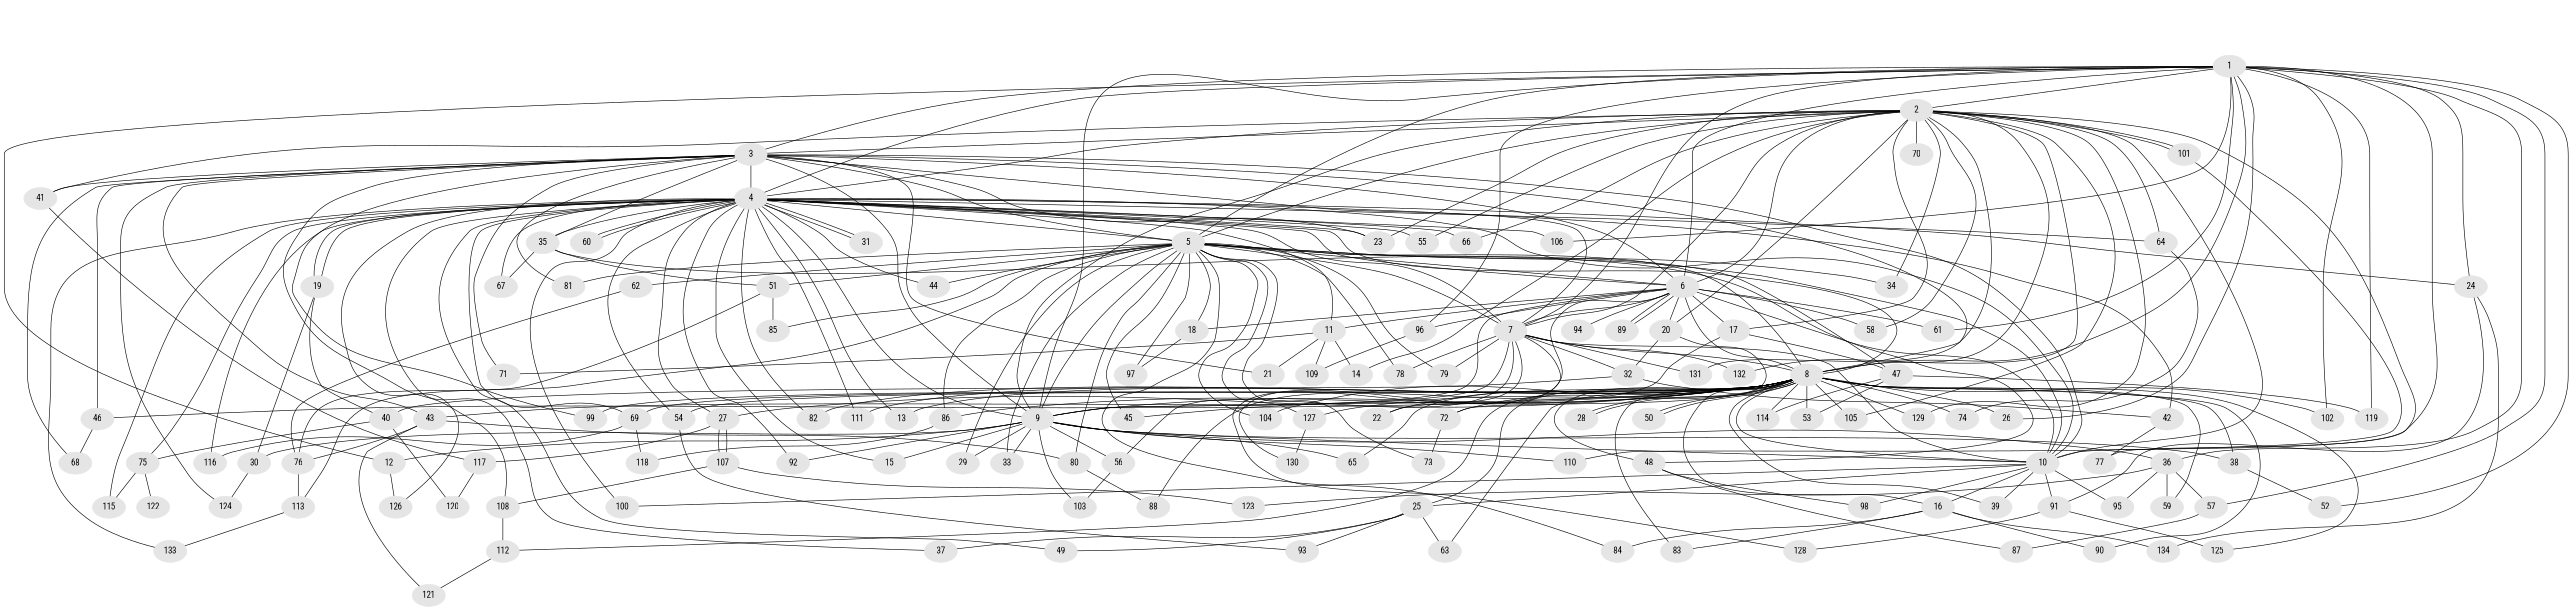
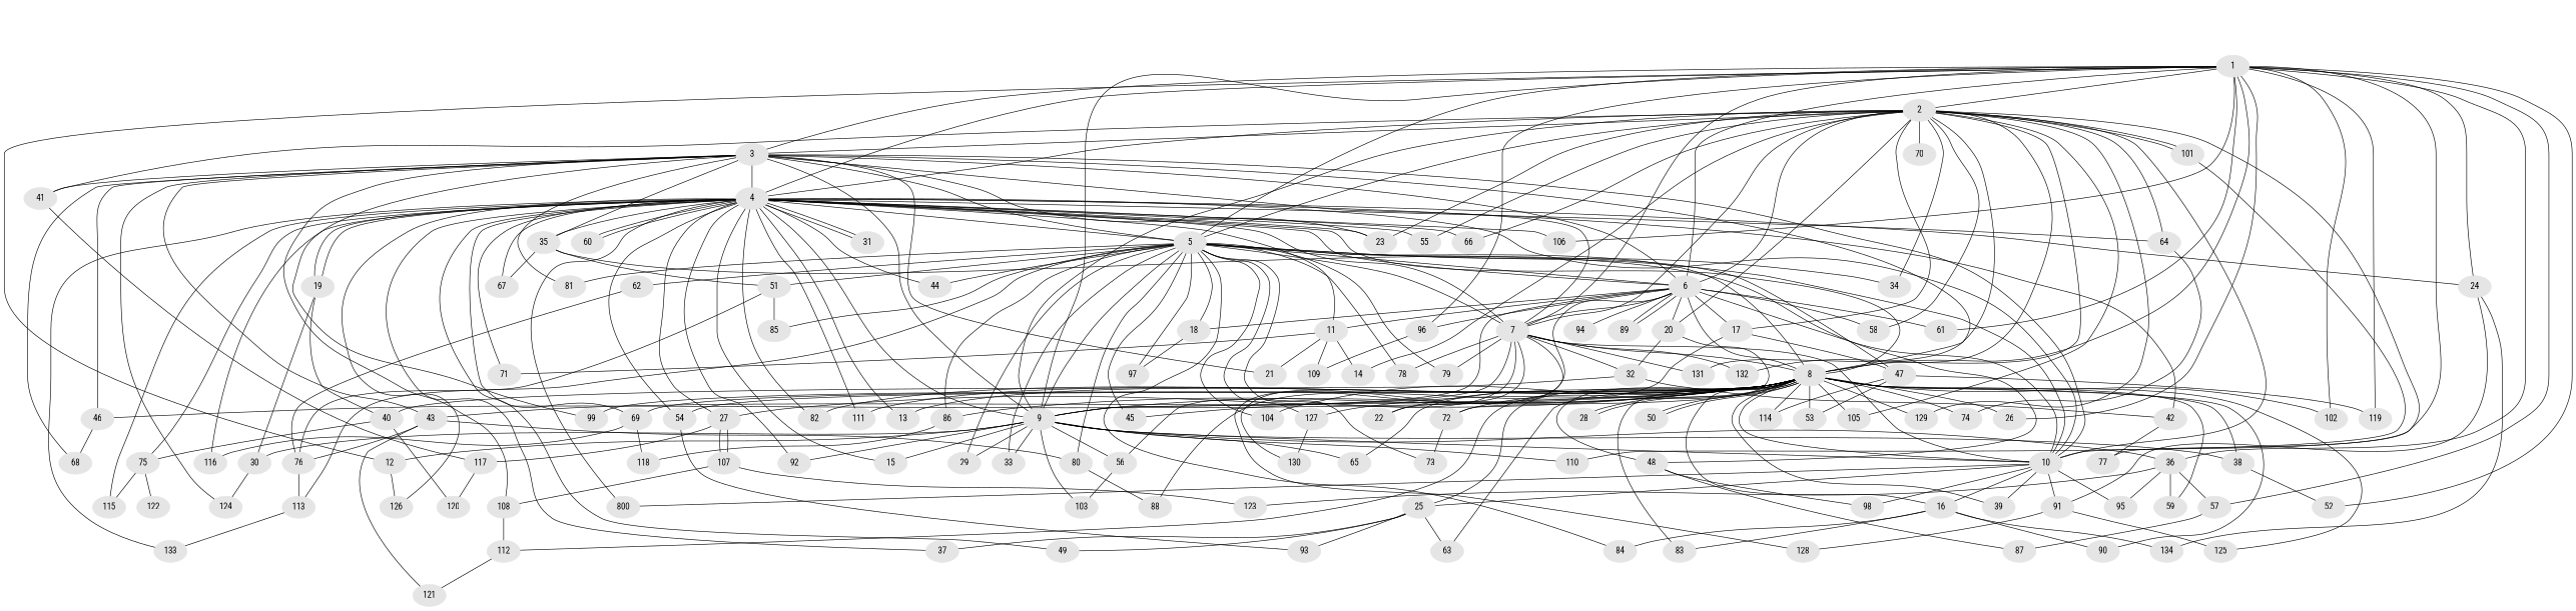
  graph {
    fontname="Roboto Condensed"
    node [color=gray90 fontname="Roboto Condensed" style=filled]
    edge [fontname="Roboto Condensed"]
    1
    2
    3
    4
    5
    6
    7
    8
    9
    10
    12
    24
    26
    36
    52
    57
    61
    96
    102
    106
    119
    14
    17
    20
    23
    34
    41
    55
    58
    64
    66
    70
    77
    101
    105
    129
    131
    132
    21
    35
    43
    46
    68
    71
    81
    99
    108
    124
    11
    13
    15
    19
    27
    31
    37
    42
    44
    49
    54
    60
    67
    69
    75
    82
    92
-   100
+   100 [label=800]
    111
    115
    116
    126
    133
    18
    29
    33
    45
    47
    51
    62
    73
    78
    79
    80
    84
    85
    86
    97
    104
    113
    127
    89
    94
    130
    22
    32
    56
    128
    16
    25
    28
    38
    39
    48
    50
    53
    59
    63
    65
    72
    74
    83
    90
    112
    114
    125
    30
    103
    110
    91
    95
    98
    134
    123
    87
    109
    88
    117
    121
    76
    40
    107
    93
    118
    122
    120
    1 -- 2
    1 -- 3
    1 -- 4
    1 -- 5
    1 -- 6
    1 -- 7
    1 -- 8
    1 -- 9
    1 -- 10
    1 -- 12
    1 -- 24
    1 -- 26
    1 -- 36
    1 -- 52
    1 -- 57
    1 -- 61
    1 -- 96
    1 -- 102
    1 -- 106
    1 -- 119
    2 -- 3
    2 -- 4
    2 -- 5
    2 -- 6
    2 -- 7
    2 -- 8
    2 -- 9
    2 -- 10
    2 -- 14
    2 -- 17
    2 -- 20
    2 -- 23
    2 -- 34
    2 -- 41
    2 -- 55
    2 -- 58
    2 -- 64
    2 -- 66
    2 -- 70
    2 -- 77
    2 -- 101
    2 -- 101
    2 -- 105
    2 -- 129
    2 -- 131
    2 -- 132
    3 -- 4
    3 -- 5
    3 -- 6
    3 -- 7
    3 -- 8
    3 -- 9
    3 -- 10
    3 -- 23
    3 -- 41
    3 -- 21
    3 -- 35
    3 -- 43
    3 -- 46
    3 -- 68
-   3 -- 71
+   4 -- 71
    3 -- 81
    3 -- 99
    3 -- 108
    3 -- 124
    4 -- 5
    4 -- 6
    4 -- 7
    4 -- 8
    4 -- 9
    4 -- 10
    4 -- 24
    4 -- 106
    4 -- 23
    4 -- 55
    4 -- 64
    4 -- 66
    4 -- 35
    4 -- 11
    4 -- 13
    4 -- 15
    4 -- 19
    4 -- 19
    4 -- 27
    4 -- 31
    4 -- 31
    4 -- 37
    4 -- 42
    4 -- 44
    4 -- 49
    4 -- 54
    4 -- 60
    4 -- 60
    4 -- 67
    4 -- 69
    4 -- 75
    4 -- 82
    4 -- 92
    4 -- 100
    4 -- 111
    4 -- 115
    4 -- 116
    4 -- 126
    4 -- 133
    5 -- 6
    5 -- 7
    5 -- 8
    5 -- 9
    5 -- 10
    5 -- 34
    5 -- 81
    5 -- 44
    5 -- 18
    5 -- 29
    5 -- 33
    5 -- 45
    5 -- 47
    5 -- 51
    5 -- 62
    5 -- 73
    5 -- 78
    5 -- 79
    5 -- 80
    5 -- 84
    5 -- 85
    5 -- 86
    5 -- 97
    5 -- 104
    5 -- 113
    5 -- 127
    6 -- 7
    6 -- 8
    6 -- 9
    6 -- 10
    6 -- 61
    6 -- 96
    6 -- 17
    6 -- 20
    6 -- 58
    6 -- 11
    6 -- 18
    6 -- 89
    6 -- 89
    6 -- 94
    6 -- 130
    7 -- 8
    7 -- 9
    7 -- 10
    7 -- 131
    7 -- 132
    7 -- 78
    7 -- 79
    7 -- 22
    7 -- 32
    7 -- 56
    7 -- 128
    8 -- 9
    8 -- 10
    8 -- 26
    8 -- 102
    8 -- 105
    8 -- 129
    8 -- 43
    8 -- 46
    8 -- 99
    8 -- 13
    8 -- 27
    8 -- 54
    8 -- 69
    8 -- 82
    8 -- 111
    8 -- 45
    8 -- 86
    8 -- 104
    8 -- 127
    8 -- 22
    8 -- 16
    8 -- 25
    8 -- 28
    8 -- 28
    8 -- 38
    8 -- 39
    8 -- 48
    8 -- 50
    8 -- 50
    8 -- 53
    8 -- 59
    8 -- 63
    8 -- 65
    8 -- 72
    8 -- 74
    8 -- 83
    8 -- 90
    8 -- 112
    8 -- 114
    8 -- 125
    9 -- 10
    9 -- 12
    9 -- 36
    9 -- 15
    9 -- 92
    9 -- 29
    9 -- 33
    9 -- 56
    9 -- 38
    9 -- 65
    9 -- 30
    9 -- 103
    9 -- 110
    10 -- 100
    10 -- 16
    10 -- 25
    10 -- 39
    10 -- 91
    10 -- 95
    10 -- 98
    12 -- 126
    24 -- 91
    24 -- 134
    36 -- 57
    36 -- 59
    36 -- 95
    36 -- 123
    57 -- 87
    96 -- 109
    17 -- 47
    17 -- 88
    20 -- 32
    20 -- 72
    41 -- 117
    64 -- 74
    101 -- 110
    35 -- 67
    35 -- 51
    35 -- 48
    43 -- 80
    43 -- 121
    43 -- 76
    46 -- 68
    108 -- 112
    11 -- 14
    11 -- 21
    11 -- 71
    11 -- 109
    19 -- 30
    19 -- 40
    27 -- 117
    27 -- 107
    27 -- 107
    42 -- 77
    54 -- 93
    69 -- 116
    69 -- 118
    75 -- 115
    75 -- 122
    18 -- 97
    47 -- 119
    47 -- 53
    47 -- 114
    51 -- 85
    51 -- 76
    62 -- 76
    80 -- 88
    86 -- 118
    113 -- 133
    127 -- 130
    32 -- 42
    32 -- 40
    56 -- 103
    16 -- 84
    16 -- 83
    16 -- 90
    16 -- 134
    25 -- 37
    25 -- 49
    25 -- 63
    25 -- 93
    38 -- 52
    48 -- 98
    48 -- 87
    72 -- 73
    112 -- 121
    30 -- 124
    91 -- 128
    91 -- 125
    117 -- 120
    76 -- 113
    40 -- 75
    40 -- 120
    107 -- 108
    107 -- 123
  }
